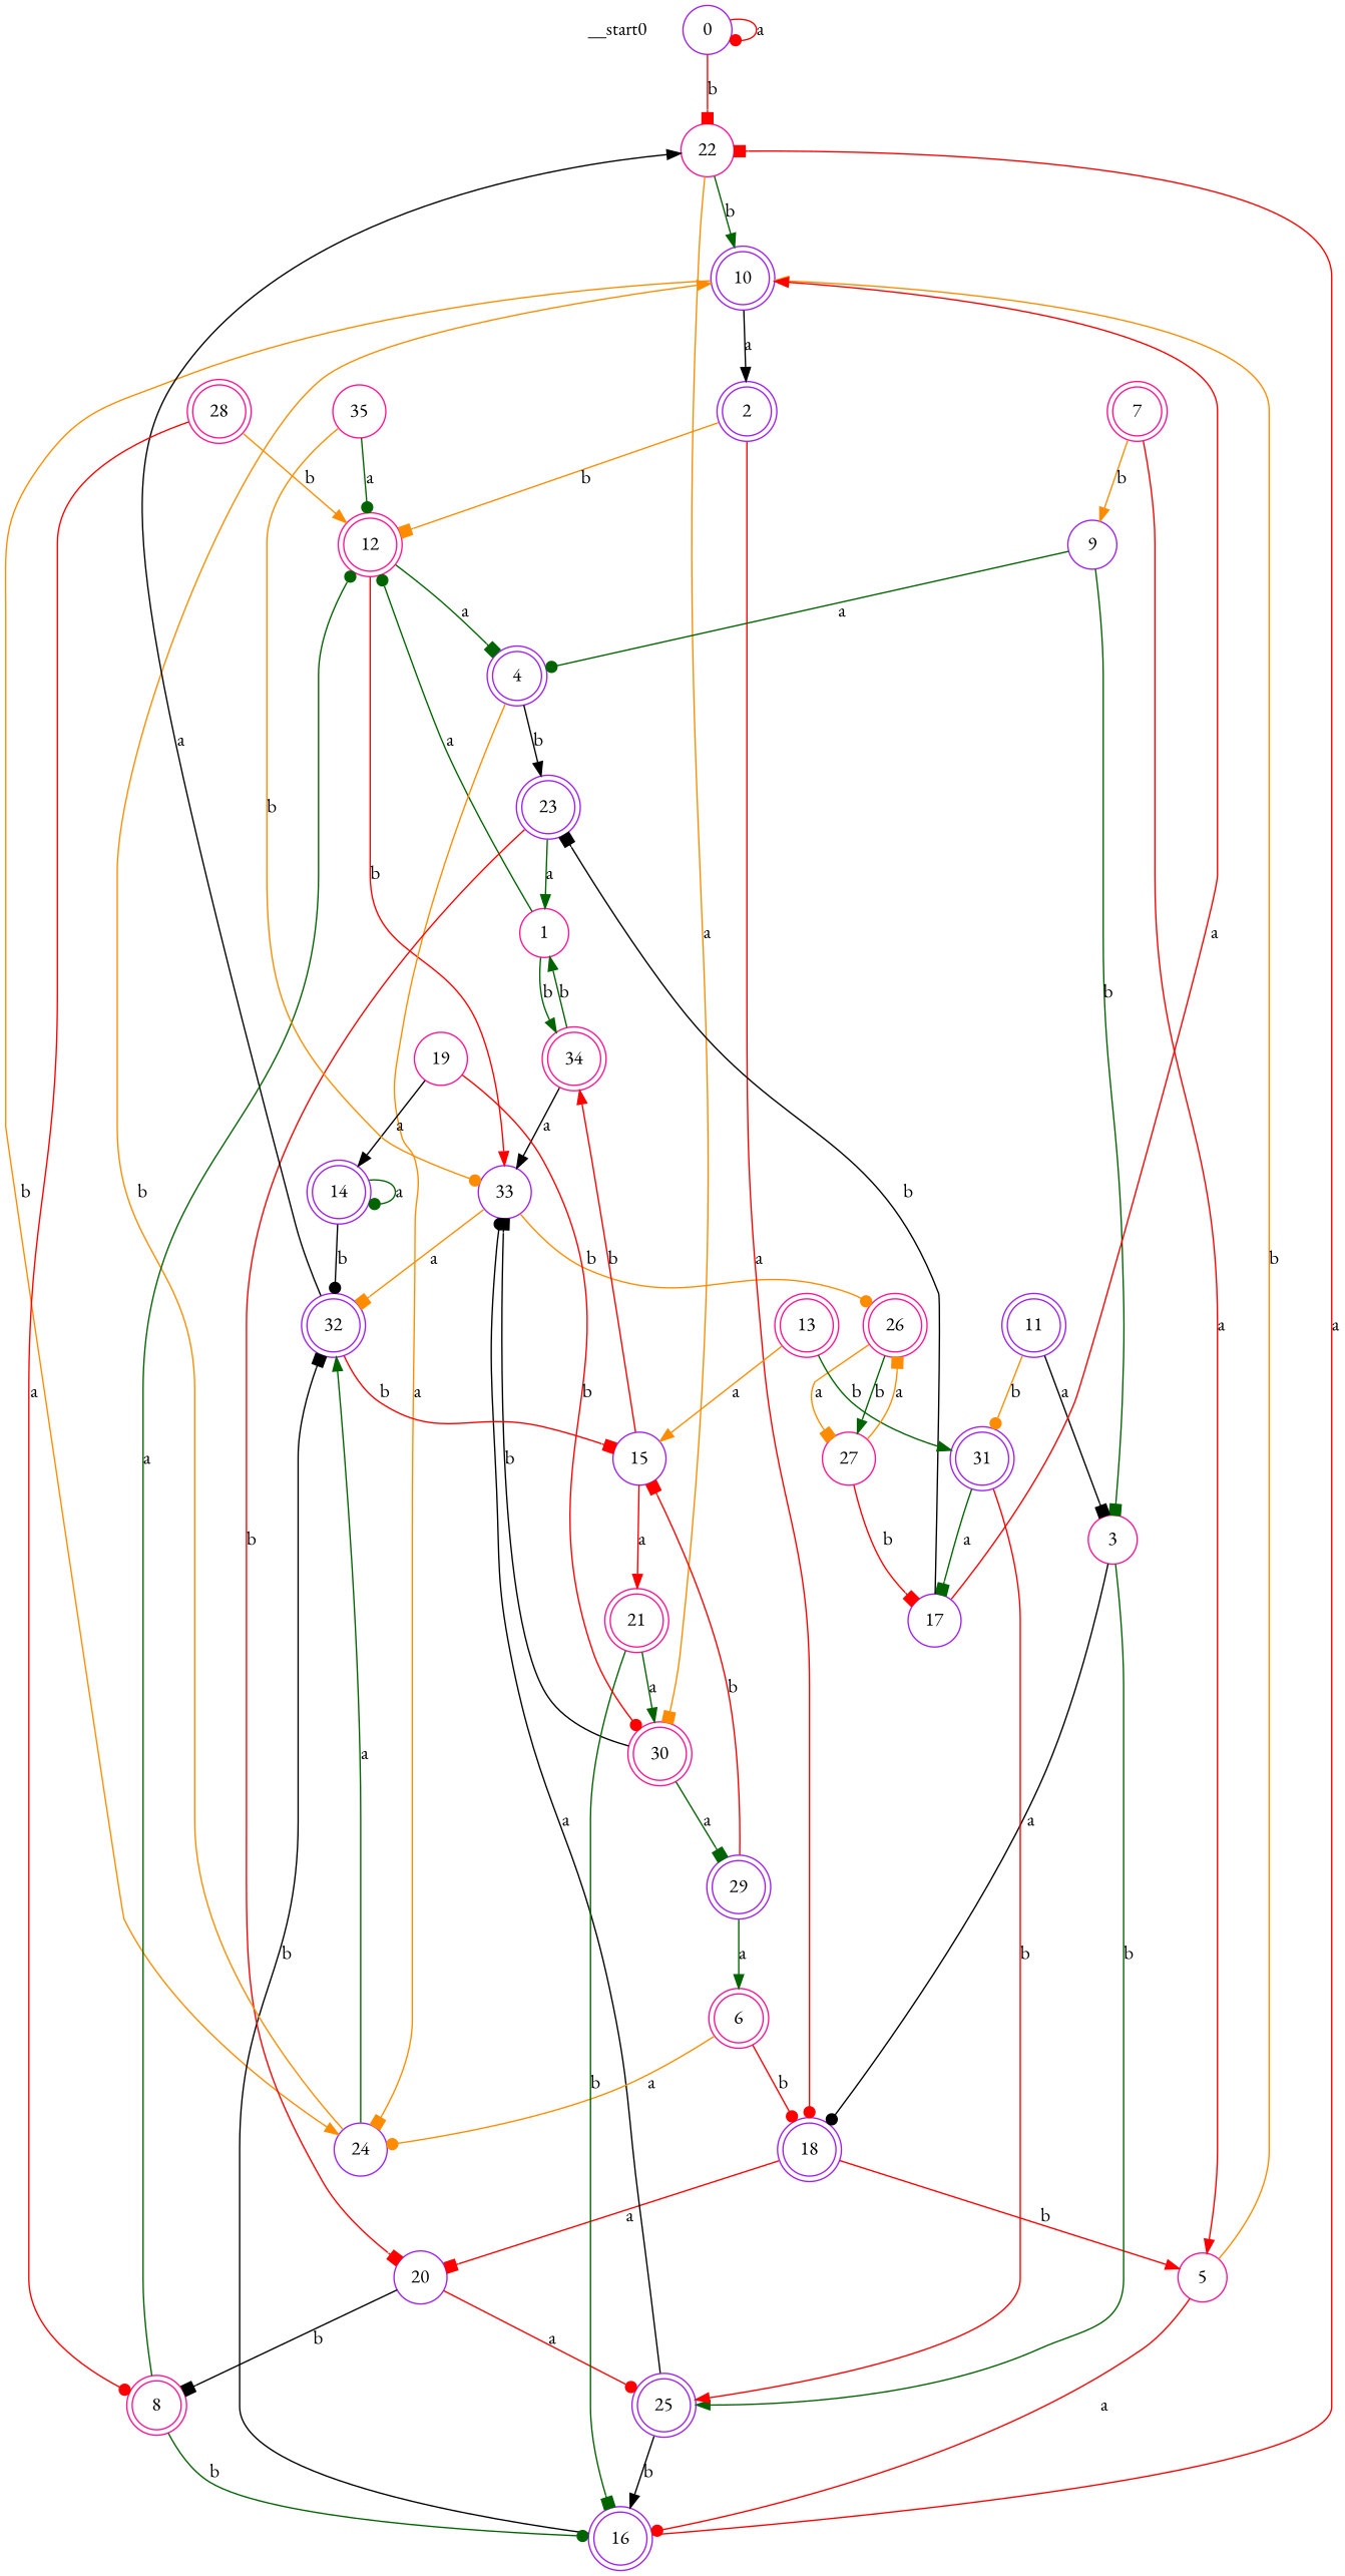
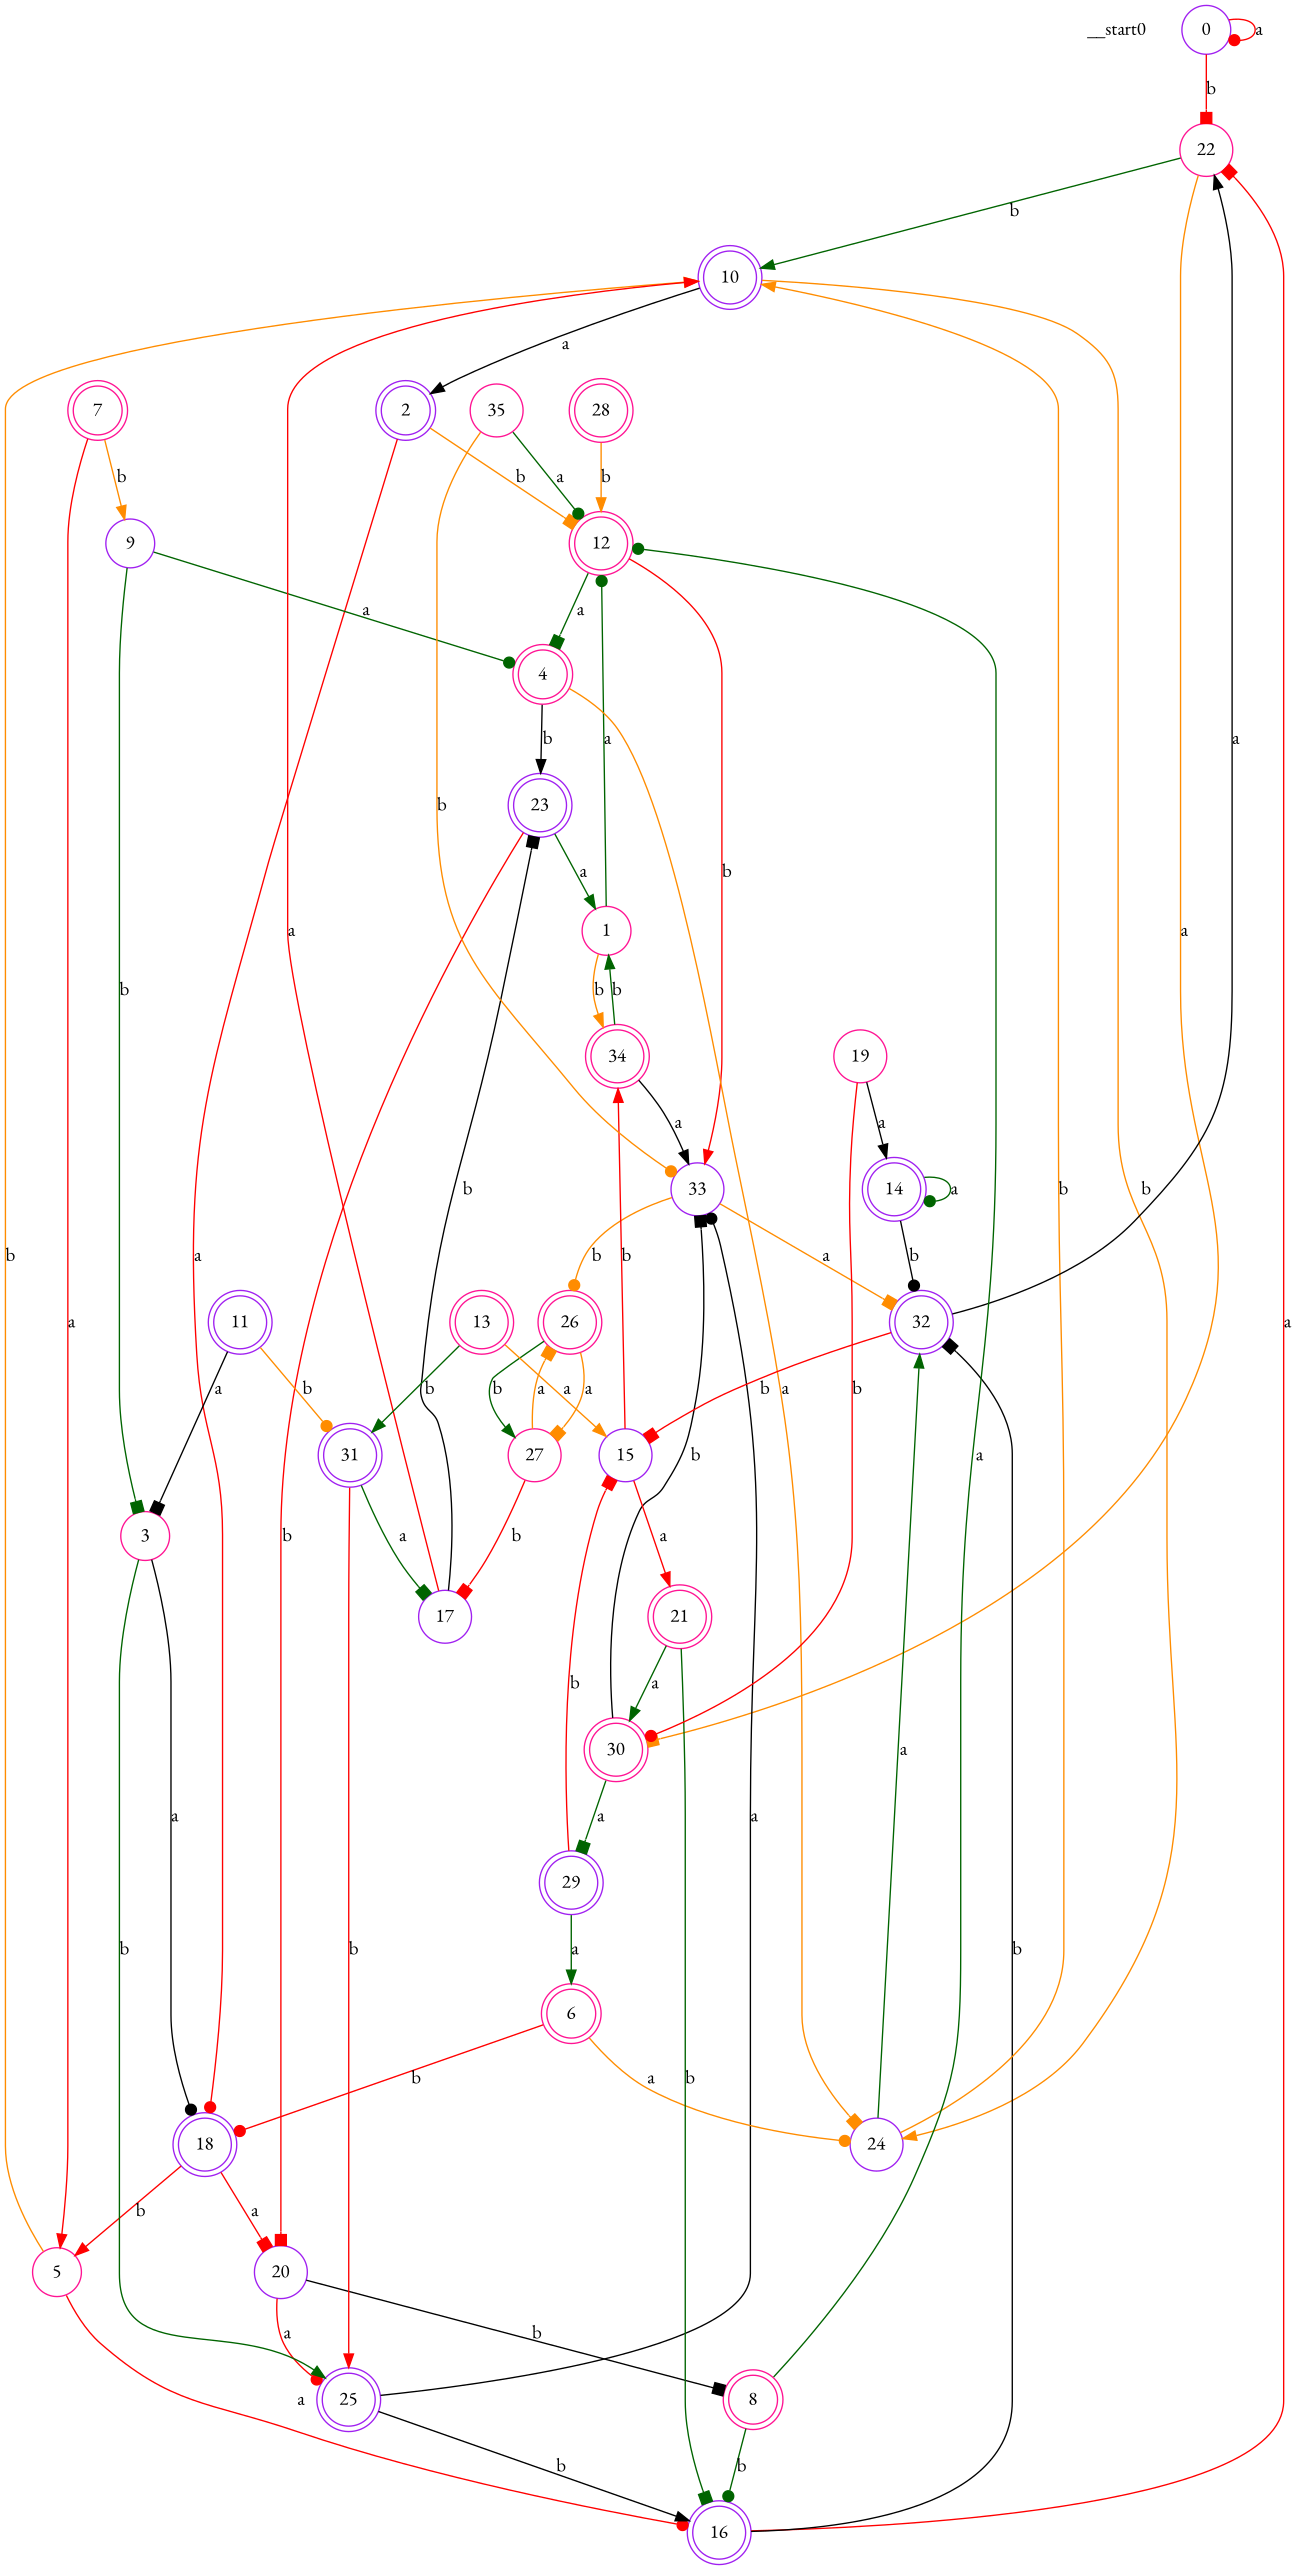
  digraph {
    fontname="EB Garamond"
    rankdir=TB
    node [color=purple fontname="EB Garamond" shape=doublecircle fillcolor=white style="rounded,filled"]
    edge [arrowhead=normal color=red fontname="EB Garamond"]
    __start0 [shape=none fillcolor="" style=""]
    n2 [label=0 shape=circle style=filled]
    n3 [color=deeppink label=22 shape=circle style=filled]
    n4 [label=10]
    n5 [color=deeppink label=30]
    n6 [color=deeppink label=1 shape=circle style=filled]
    n7 [color=deeppink label=12]
    n8 [color=deeppink label=34]
-   n9 [label=4]
+   n9 [color=deeppink label=4]
    n10 [label=33 shape=circle style=filled]
    n11 [label=2]
    n12 [label=18]
    n13 [color=deeppink label=5 shape=circle style=filled]
    n14 [label=20 shape=circle style=filled]
    n15 [color=deeppink label=3 shape=circle style=filled]
    n16 [label=25]
    n17 [label=16]
    n18 [label=23]
    n19 [label=24 shape=circle style=filled]
    n20 [label=32]
    n21 [color=deeppink label=6]
    n22 [color=deeppink label=7]
    n23 [label=9 shape=circle style=filled]
    n24 [color=deeppink label=8]
    n25 [label=11]
    n26 [label=31]
    n27 [label=17 shape=circle style=filled]
    n28 [color=deeppink label=26]
    n29 [color=deeppink label=13]
    n30 [label=15 shape=circle style=filled]
    n31 [color=deeppink label=21]
    n32 [label=14]
    n33 [color=deeppink label=19 shape=circle style=filled]
    n34 [label=29]
    n35 [color=deeppink label=27 shape=circle style=filled]
    n36 [color=deeppink label=28]
    n37 [color=deeppink label=35 shape=circle style=filled]
    n2 -> n2 [arrowhead=dot label=a]
    n2 -> n3 [arrowhead=box label=b]
    n3 -> n4 [color=darkgreen label=b]
    n3 -> n5 [arrowhead=box color=darkorange label=a]
    n4 -> n11 [color=black label=a]
    n4 -> n19 [color=darkorange label=b]
    n5 -> n10 [arrowhead=box color=black label=b]
    n5 -> n34 [arrowhead=box color=darkgreen label=a]
    n6 -> n7 [arrowhead=dot color=darkgreen label=a]
-   n6 -> n8 [color=darkgreen label=b]
+   n6 -> n8 [color=darkorange label=b]
    n7 -> n9 [arrowhead=box color=darkgreen label=a]
    n7 -> n10 [label=b]
    n8 -> n6 [color=darkgreen label=b]
    n8 -> n10 [color=black label=a]
    n9 -> n18 [color=black label=b]
    n9 -> n19 [arrowhead=box color=darkorange label=a]
    n10 -> n20 [arrowhead=box color=darkorange label=a]
    n10 -> n28 [arrowhead=dot color=darkorange label=b]
    n11 -> n7 [arrowhead=box color=darkorange label=b]
    n11 -> n12 [arrowhead=dot label=a]
    n12 -> n13 [label=b]
    n12 -> n14 [arrowhead=box label=a]
    n13 -> n4 [color=darkorange label=b]
    n13 -> n17 [arrowhead=dot label=a]
    n14 -> n16 [arrowhead=dot label=a]
    n14 -> n24 [arrowhead=box color=black label=b]
    n15 -> n12 [arrowhead=dot color=black label=a]
    n15 -> n16 [color=darkgreen label=b]
    n16 -> n10 [arrowhead=dot color=black label=a]
    n16 -> n17 [color=black label=b]
    n17 -> n3 [arrowhead=box label=a]
    n17 -> n20 [arrowhead=box color=black label=b]
    n18 -> n6 [color=darkgreen label=a]
    n18 -> n14 [arrowhead=box label=b]
    n19 -> n4 [color=darkorange label=b]
    n19 -> n20 [color=darkgreen label=a]
    n20 -> n3 [color=black label=a]
    n20 -> n30 [arrowhead=box label=b]
    n21 -> n12 [arrowhead=dot label=b]
    n21 -> n19 [arrowhead=dot color=darkorange label=a]
    n22 -> n13 [label=a]
    n22 -> n23 [color=darkorange label=b]
    n23 -> n9 [arrowhead=dot color=darkgreen label=a]
    n23 -> n15 [arrowhead=box color=darkgreen label=b]
    n24 -> n7 [arrowhead=dot color=darkgreen label=a]
    n24 -> n17 [arrowhead=dot color=darkgreen label=b]
    n25 -> n15 [arrowhead=box color=black label=a]
    n25 -> n26 [arrowhead=dot color=darkorange label=b]
    n26 -> n16 [label=b]
    n26 -> n27 [arrowhead=box color=darkgreen label=a]
    n27 -> n4 [label=a]
    n27 -> n18 [arrowhead=box color=black label=b]
    n28 -> n35 [arrowhead=box color=darkorange label=a]
    n28 -> n35 [color=darkgreen label=b]
    n29 -> n26 [color=darkgreen label=b]
    n29 -> n30 [color=darkorange label=a]
    n30 -> n8 [label=b]
    n30 -> n31 [label=a]
    n31 -> n5 [color=darkgreen label=a]
    n31 -> n17 [arrowhead=box color=darkgreen label=b]
    n32 -> n20 [arrowhead=dot color=black label=b]
    n32 -> n32 [arrowhead=dot color=darkgreen label=a]
    n33 -> n5 [arrowhead=dot label=b]
    n33 -> n32 [color=black label=a]
    n34 -> n21 [color=darkgreen label=a]
    n34 -> n30 [arrowhead=box label=b]
    n35 -> n27 [arrowhead=box label=b]
    n35 -> n28 [arrowhead=box color=darkorange label=a]
    n36 -> n7 [color=darkorange label=b]
-   n36 -> n24 [arrowhead=dot label=a]
    n37 -> n7 [arrowhead=dot color=darkgreen label=a]
    n37 -> n10 [arrowhead=dot color=darkorange label=b]
  }
